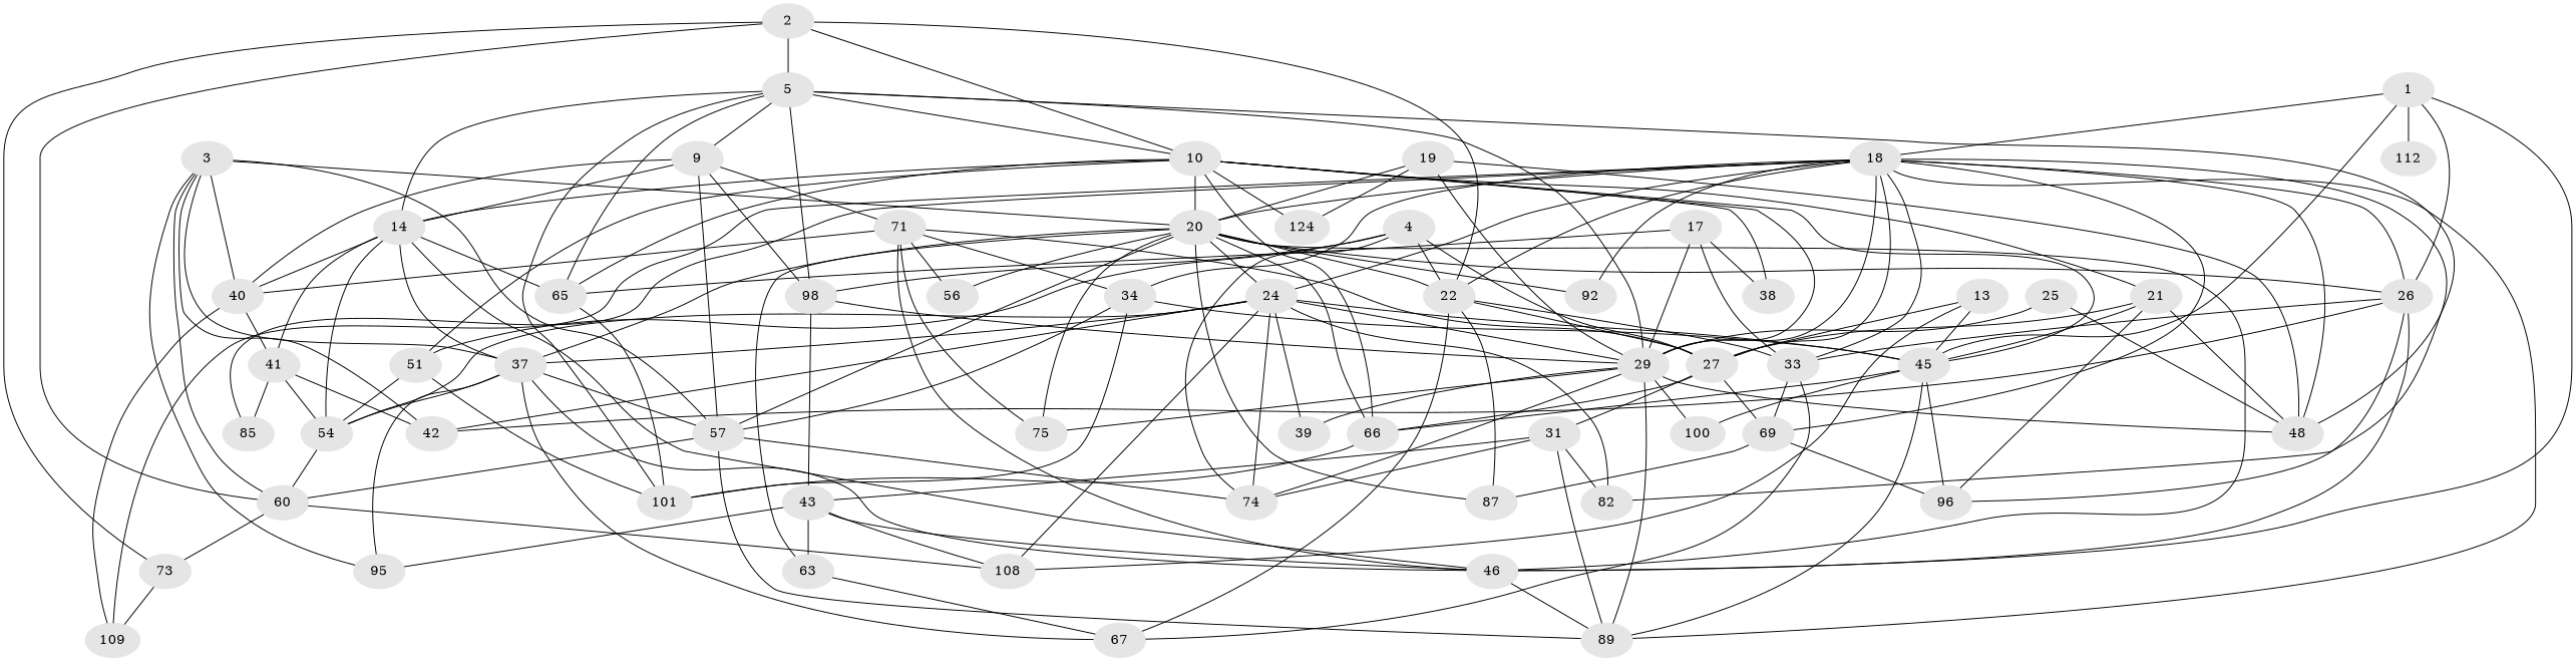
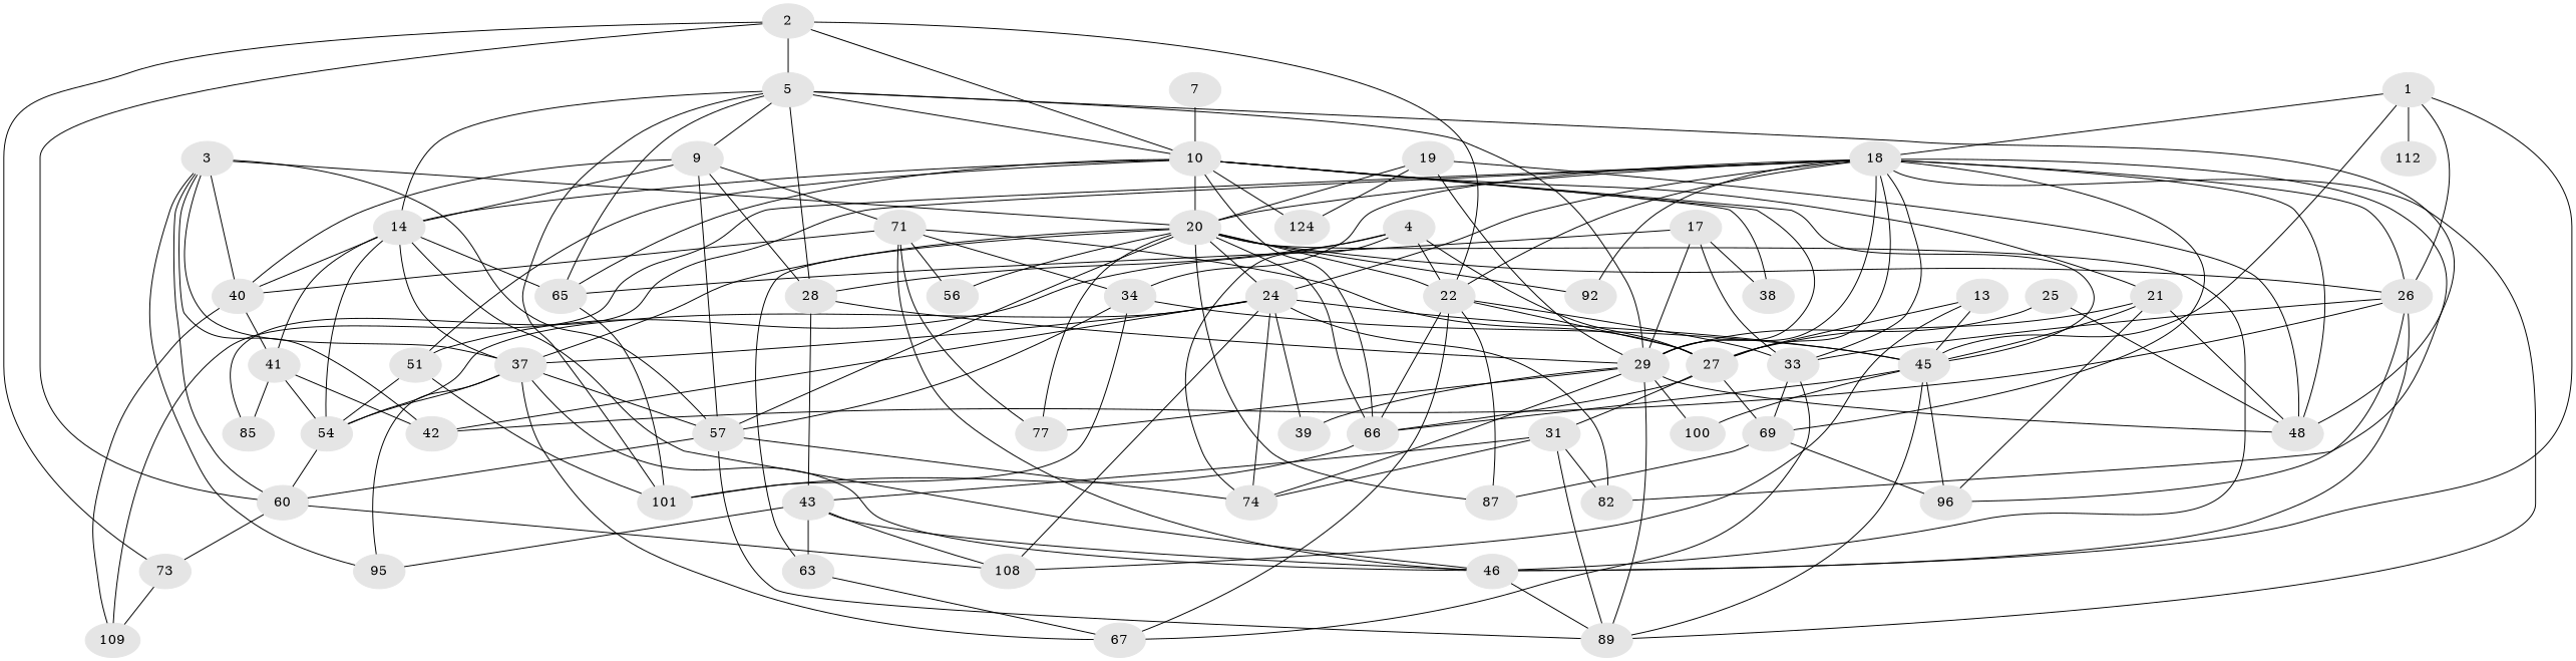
  graph {
    fontname="DejaVu Serif"
    node [color=gray90 fontname="DejaVu Serif" style=filled]
    edge [fontname="DejaVu Serif"]
    18 [super="+98+71+70"]
    26 [super="+59+36"]
    22 [super="+23+47"]
    20 [super="+113+50+35"]
    27 [super="+119+80"]
    29 [super="+78+110"]
    48
    34
    33 [super="+111"]
    24 [super="+52"]
    69
    82 [super="+96"]
    85
    89 [super="+103"]
    92
    109
    1
    45 [super="+116"]
    46 [super="+114"]
    112
    42
    n22 [label=96 super="+127"]
    n23 [label=66 super="+79"]
    100
    5 [super="+15+6"]
    10 [super="+58+44"]
-   28 [super="+68" label=98]
+   28 [super="+68"]
    9 [super="+121"]
    14 [super="+49"]
    65
    101 [super="+105"]
    2
    60 [super="+106"]
    73
    51
    21 [super="+99+88"]
    38
    124
    87 [super="+94"]
    67
    108 [super="+118"]
    3 [super="+83+61+97"]
    37 [super="+126+53"]
    40
    57 [super="+84"]
    95
    56
-   75
+   75 [label=77]
    63
    54 [super="+76+102"]
    41 [super="+66"]
    74 [super="+77"]
    4 [super="+130"]
    31 [super="+32"]
    43
    n56 [label=71 super="+12"]
    39
+   7
    13
    17
    19
    25
    18 -- 26
    18 -- 22
    18 -- 20
    18 -- 27
    18 -- 29
    18 -- 48
    18 -- 34
    18 -- 33
    18 -- 24
    18 -- 69
    18 -- 82
    18 -- 85
    18 -- 89
    18 -- 92
    18 -- 109
    26 -- 33
    26 -- 46
    26 -- 42
    26 -- n22
    22 -- 27
    22 -- 33
+   22 -- n23
    22 -- 87
    22 -- 67
    20 -- 26
    20 -- 22
    20 -- 24
    20 -- 92
    20 -- 46
    20 -- n23 [weight=3]
    20 -- 87 [weight=2]
    20 -- 37
    20 -- 57
    20 -- 56
    20 -- 75
    20 -- 63
    27 -- 69
    27 -- n23
    27 -- 31
    29 -- 48
    29 -- 89
    29 -- 100
    29 -- 75
    29 -- 74
    29 -- 39
    34 -- 45
    34 -- 101
    34 -- 57
    33 -- 69
    33 -- 67
-   24 -- 29
    24 -- 82
    24 -- 45
    24 -- 42
    24 -- 108
    24 -- 37
    24 -- 54
    24 -- 74
    24 -- 39
    69 -- n22
    69 -- 87
    1 -- 18
    1 -- 26
    1 -- 45
    1 -- 46
    1 -- 112
    45 -- 89
    45 -- n22 [weight=2]
    45 -- n23 [weight=2]
    45 -- 100
    46 -- 89
    n23 -- 101
    5 -- 29 [weight=2]
    5 -- 48
    5 -- 10 [weight=2]
    5 -- 28
    5 -- 9
    5 -- 14 [weight=2]
    5 -- 65
    5 -- 101
    10 -- 20
    10 -- 29
    10 -- 45
    10 -- n23
    10 -- 14
    10 -- 65
    10 -- 51
    10 -- 21
    10 -- 38
    10 -- 124
    28 -- 29
    28 -- 43
    9 -- 28
    9 -- 14
    9 -- 40
    9 -- 57
    9 -- n56
    14 -- 46
    14 -- 65
    14 -- 37 [weight=2]
    14 -- 40
    14 -- 54
    14 -- 41
    65 -- 101
    2 -- 22
    2 -- 5
    2 -- 10
    2 -- 60
    2 -- 73
    60 -- 73
    60 -- 108
    73 -- 109
    51 -- 101
    51 -- 54
    21 -- 27
    21 -- 48
    21 -- 45
    21 -- n22
    3 -- 20
    3 -- 42
    3 -- 60
    3 -- 37
    3 -- 40 [weight=2]
    3 -- 57
    3 -- 95
    37 -- 46
    37 -- 67
    37 -- 57
    37 -- 95
    37 -- 54
    40 -- 109
    40 -- 41
    57 -- 89
    57 -- 60
    57 -- 74
    63 -- 67
    54 -- 60
    41 -- 85
    41 -- 42
    41 -- 54
    4 -- 22
    4 -- 27
    4 -- 28
    4 -- 51
    4 -- 74
    31 -- 82
    31 -- 89
    31 -- 74
    31 -- 43
    43 -- 46
    43 -- 108
    43 -- 95
    43 -- 63
    n56 -- 27
    n56 -- 34
    n56 -- 46
    n56 -- 40
    n56 -- 56
    n56 -- 75
+   7 -- 10
    13 -- 27
    13 -- 45
    13 -- 108
    17 -- 29 [weight=2]
    17 -- 33
    17 -- 65
    17 -- 38
    19 -- 20
    19 -- 29
    19 -- 48
    19 -- 124
    25 -- 29
    25 -- 48
  }
